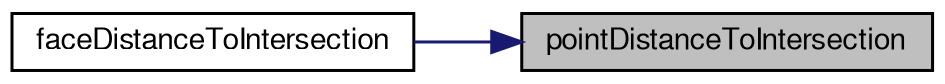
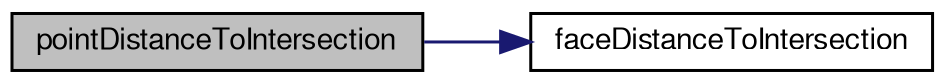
  digraph {
    rankdir=LR
    node [color=black fontname=FreeSans fontsize=10 shape=record]
    n1 [fillcolor=grey75 fontcolor=black height=0.2 label=pointDistanceToIntersection style=filled width=0.4]
    n2 [height=0.2 label=faceDistanceToIntersection width=0.4]
-   n2 -> n1 [color=midnightblue fontname=FreeSans fontsize=10 labelfontname=FreeSans labelfontsize=10 style=solid]
+   n1 -> n2 [color=midnightblue fontname=FreeSans fontsize=10 labelfontname=FreeSans labelfontsize=10 style=solid]
  }
